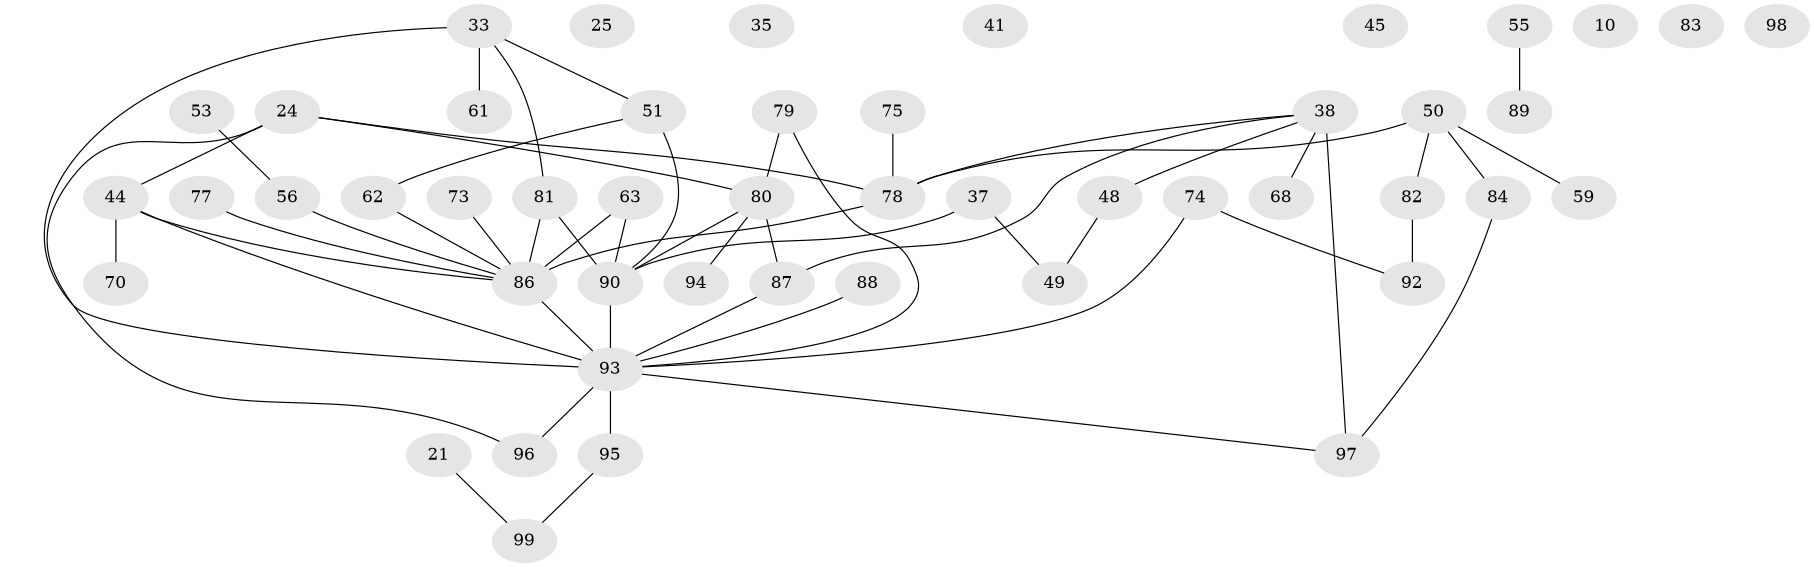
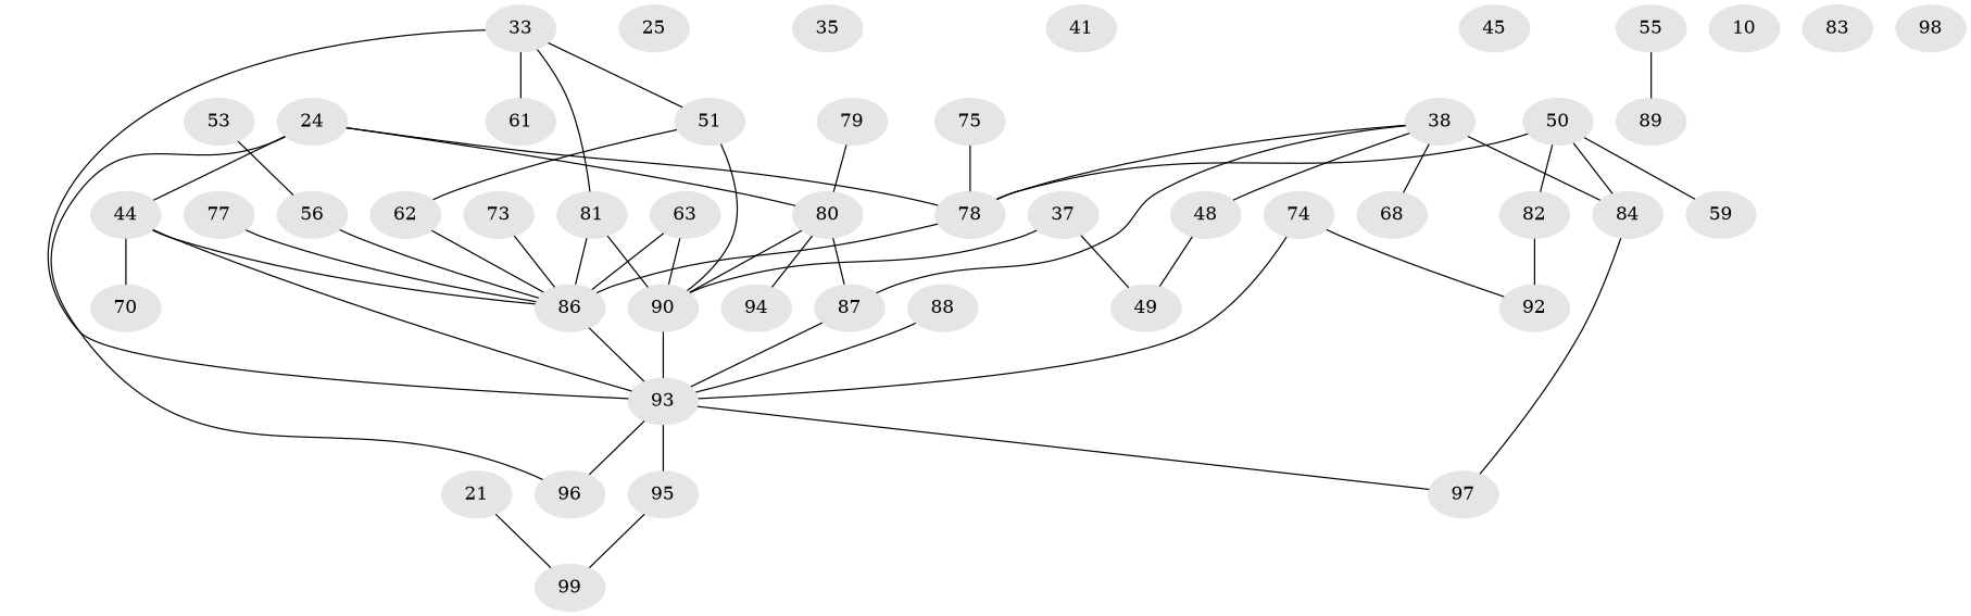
  graph {
    node [color=gray90 style=filled]
    21
    99
    44 [super="+4+30"]
    93 [super="+57+85"]
    70
    86 [super="+71+76+72"]
    24
    78 [super="+22"]
    80 [super="+13"]
    96 [super="+20+47"]
    90 [super="+42+39+69"]
    87
    94
    25
    51 [super="+31"]
    62
    33
    61 [super="+28"]
    81 [super="+2"]
    97 [super="+23"]
    95 [super="+91"]
    35
    37
    49
    38 [super="+8"]
    48
    68
    41
    45
    50 [super="+32+46"]
    59
    82
    84 [super="+15"]
    92
    53
    56
    55
    89
    74 [super="+16"]
    n40 [label=10]
    63 [super="+40+17"]
    73
    75
    77
    79 [super="+10+66"]
    83
    88
    98
    21 -- 99
    44 -- 93
    44 -- 70
    44 -- 86
    93 -- 96
    93 -- 97
    93 -- 95 [weight=3]
    86 -- 93
    24 -- 44 [weight=2]
    24 -- 78
    24 -- 80
    24 -- 96
    78 -- 86 [weight=3]
    80 -- 90
    80 -- 87
    80 -- 94
    90 -- 93 [weight=2]
    87 -- 93
    51 -- 90 [weight=2]
    51 -- 62
    62 -- 86
    33 -- 93
    33 -- 51
    33 -- 61 [weight=2]
    33 -- 81
    81 -- 86
    81 -- 90
    95 -- 99
    37 -- 90
    37 -- 49
    38 -- 78
    38 -- 87
-   38 -- 97 [weight=2]
+   38 -- 84 [weight=2]
    38 -- 48
    38 -- 68
    48 -- 49
    50 -- 78
    50 -- 59
    50 -- 82
    50 -- 84
    82 -- 92
    84 -- 97
    53 -- 56
    56 -- 86
    55 -- 89
    74 -- 93
    74 -- 92
    63 -- 86
    63 -- 90
    73 -- 86
    75 -- 78
    77 -- 86
-   79 -- 93
    79 -- 80
    88 -- 93
  }
